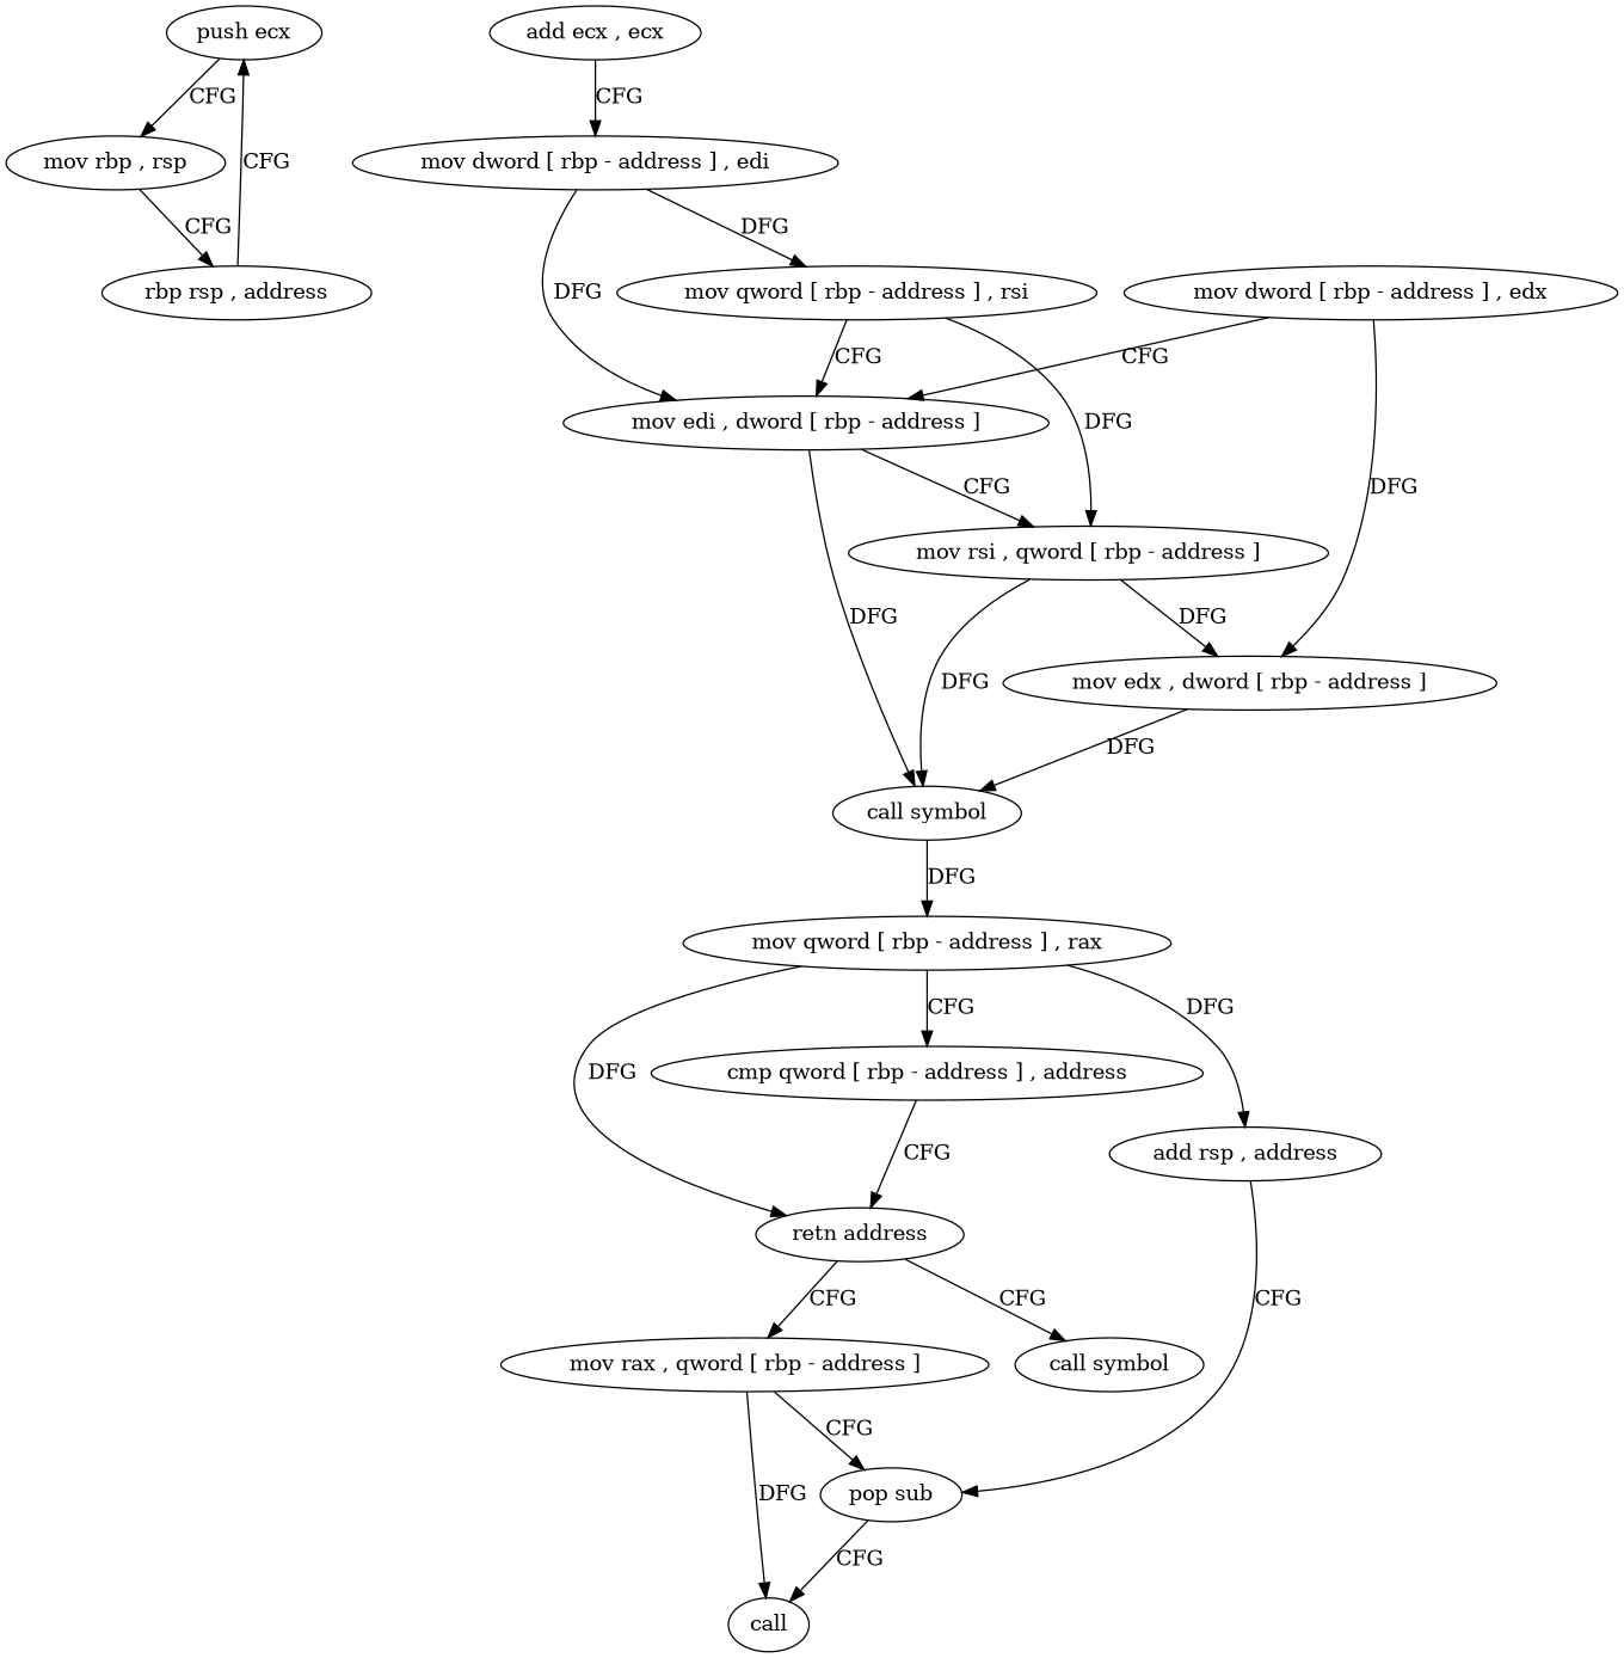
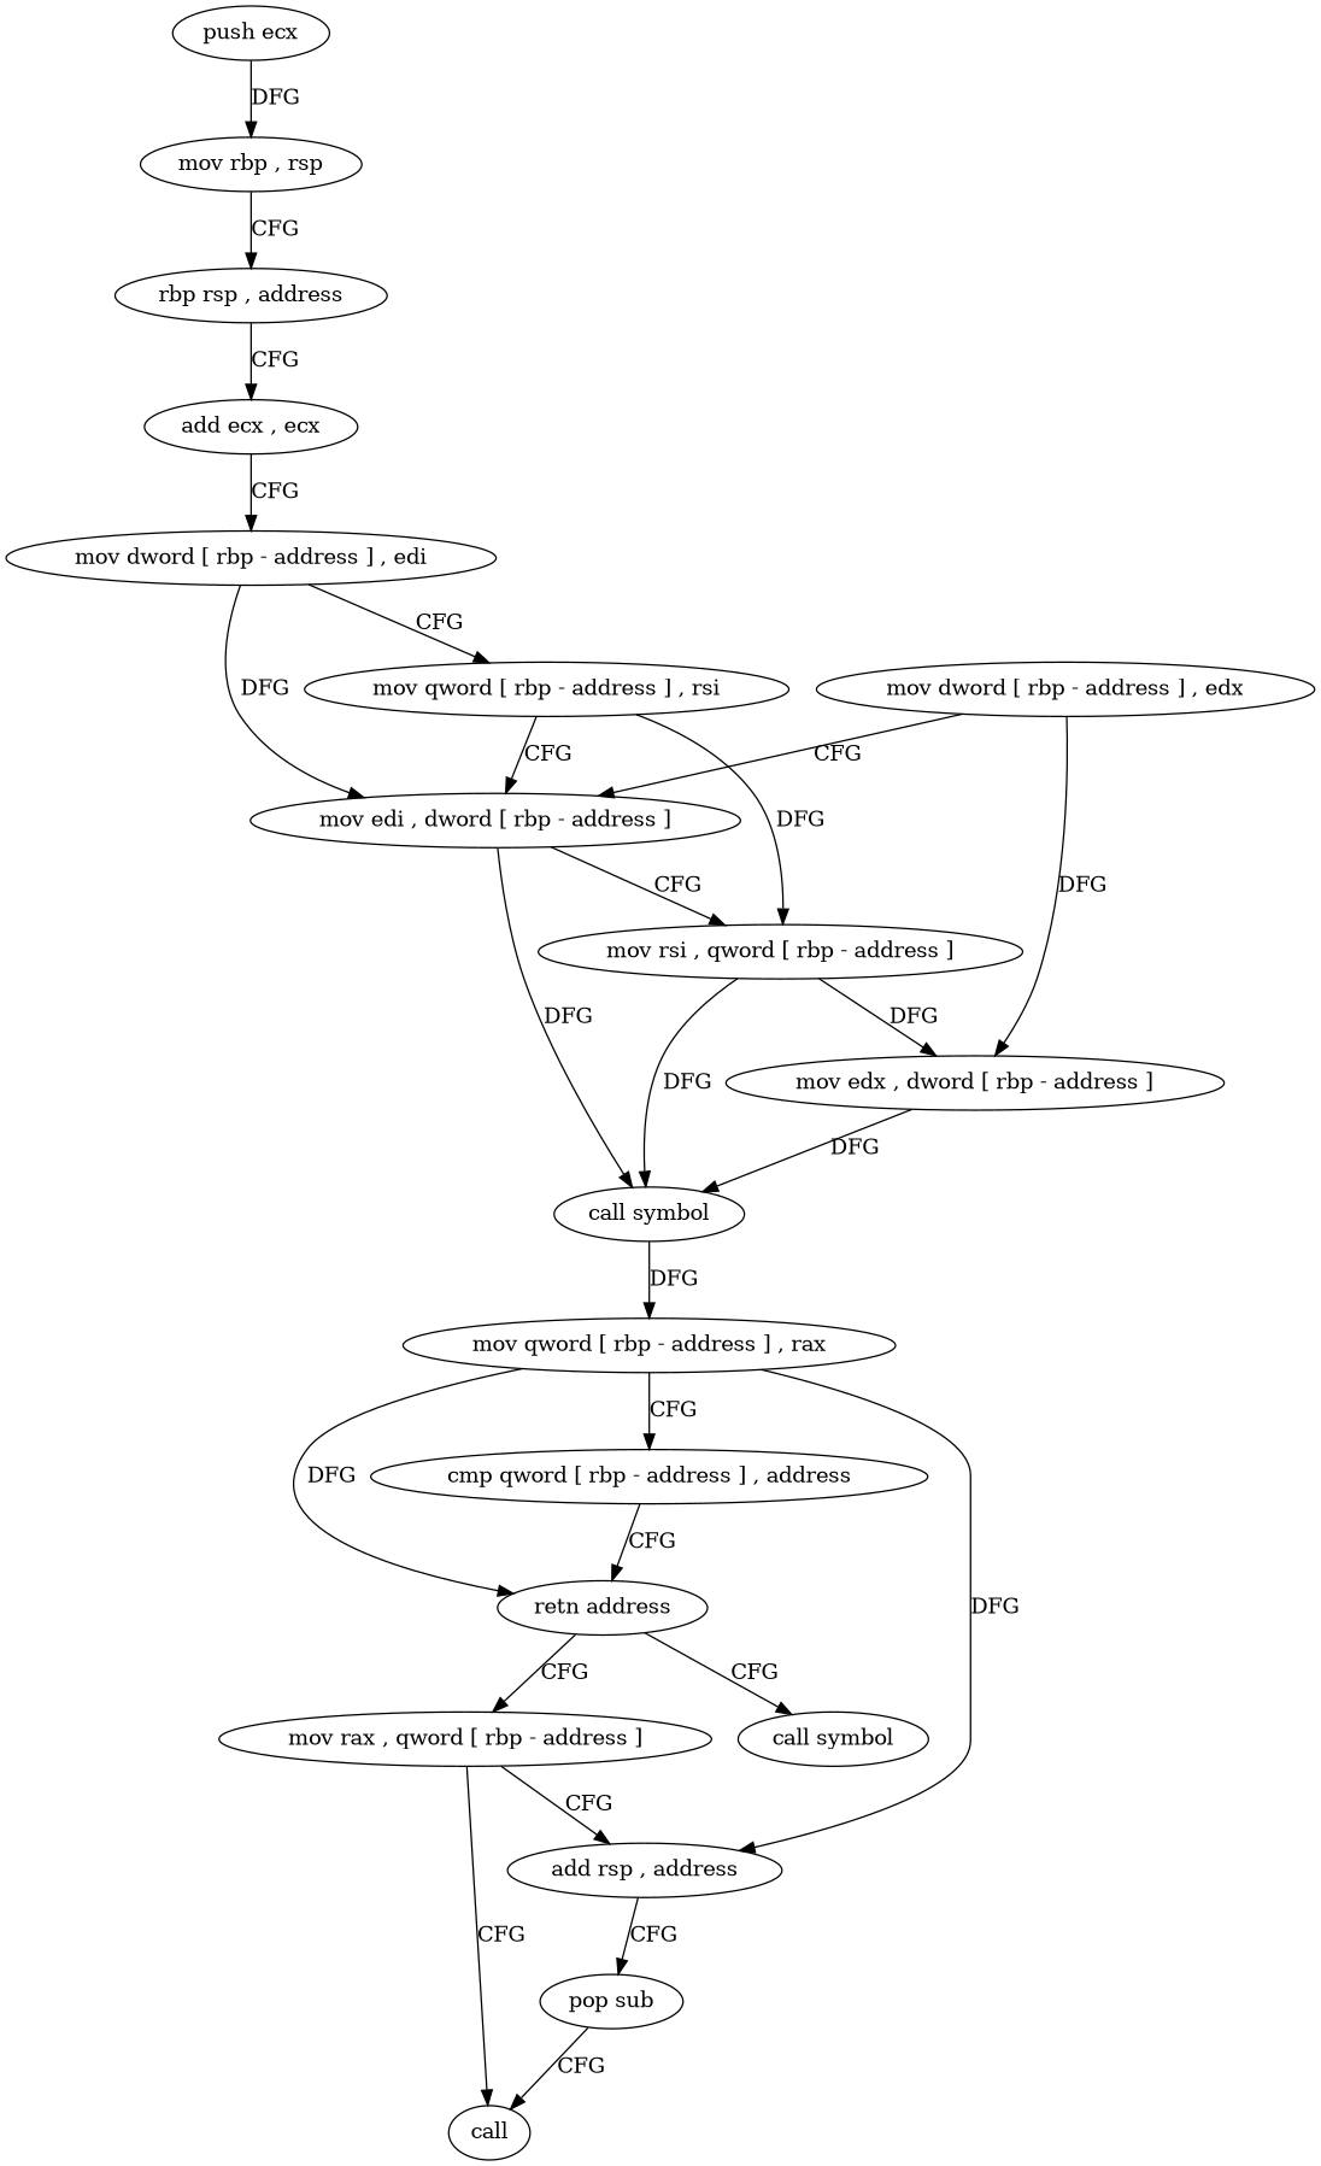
  digraph {
    n1 [label="push ecx"]
    n2 [label="mov rbp , rsp"]
    n3 [label="rbp rsp , address"]
    n4 [label="add ecx , ecx"]
    n5 [label="mov dword [ rbp - address ] , edi"]
    n6 [label="mov qword [ rbp - address ] , rsi"]
    n7 [label="mov edi , dword [ rbp - address ]"]
    n8 [label="mov rsi , qword [ rbp - address ]"]
    n9 [label="call symbol"]
    n10 [label="mov dword [ rbp - address ] , edx"]
    n11 [label="mov edx , dword [ rbp - address ]"]
    n12 [label="mov qword [ rbp - address ] , rax"]
    n13 [label="cmp qword [ rbp - address ] , address"]
    n14 [label="retn address"]
    n15 [label="add rsp , address"]
    n16 [label="mov rax , qword [ rbp - address ]"]
    n17 [label="call symbol"]
    n18 [label=call]
    n19 [label="pop sub"]
-   n1 -> n2 [label=CFG]
+   n1 -> n2 [label=DFG]
    n2 -> n3 [label=CFG]
-   n3 -> n1 [label=CFG]
+   n3 -> n4 [label=CFG]
    n4 -> n5 [label=CFG]
-   n5 -> n6 [label=DFG]
+   n5 -> n6 [label=CFG]
    n5 -> n7 [label=DFG]
    n6 -> n7 [label=CFG]
    n6 -> n8 [label=DFG]
    n7 -> n8 [label=CFG]
    n7 -> n9 [label=DFG]
    n8 -> n9 [label=DFG]
    n8 -> n11 [label=DFG]
    n9 -> n12 [label=DFG]
    n10 -> n7 [label=CFG]
    n10 -> n11 [label=DFG]
    n11 -> n9 [label=DFG]
    n12 -> n13 [label=CFG]
    n12 -> n14 [label=DFG]
    n12 -> n15 [label=DFG]
    n13 -> n14 [label=CFG]
    n14 -> n16 [label=CFG]
    n14 -> n17 [label=CFG]
    n15 -> n19 [label=CFG]
-   n16 -> n19 [label=CFG]
-   n16 -> n18 [label=DFG]
+   n16 -> n15 [label=CFG]
+   n16 -> n18 [label=CFG]
    n19 -> n18 [label=CFG]
  }
